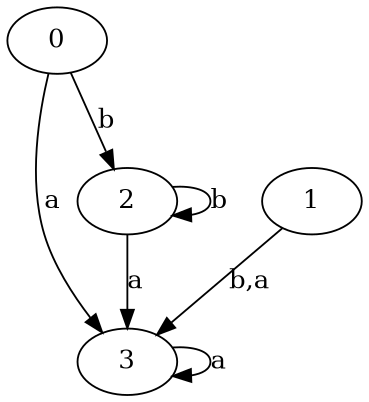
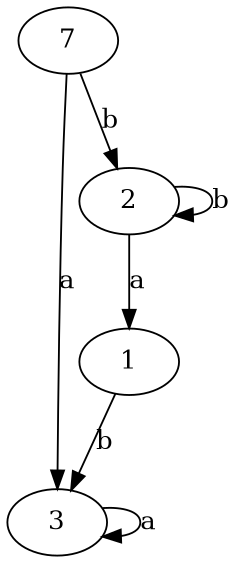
  digraph {
    d2tdocpreamble="\usetikzlibrary{automata}"
    d2tfigpreamble="\tikzstyle{every state}= [ draw=blue!50,very thick,fill=blue!20]  \tikzstyle{auto}= [fill=white]"
    ranksep=0.5
    node [style=state]
    edge [lblstyle=auto topath="bend right"]
-   n1 [label=0]
+   n1 [label=7]
    n2 [label=3]
    n3 [label=2 style="state, initial"]
    n4 [label=1 style="state, accepting"]
    n1 -> n2 [label=a]
    n1 -> n3 [label=b]
    n2 -> n2 [label=a topath="loop above"]
-   n3 -> n2 [label=a]
+   n3 -> n4 [label=a]
    n3 -> n3 [label=b topath="loop above"]
-   n4 -> n2 [label="b,a"]
+   n4 -> n2 [label=b]
  }
